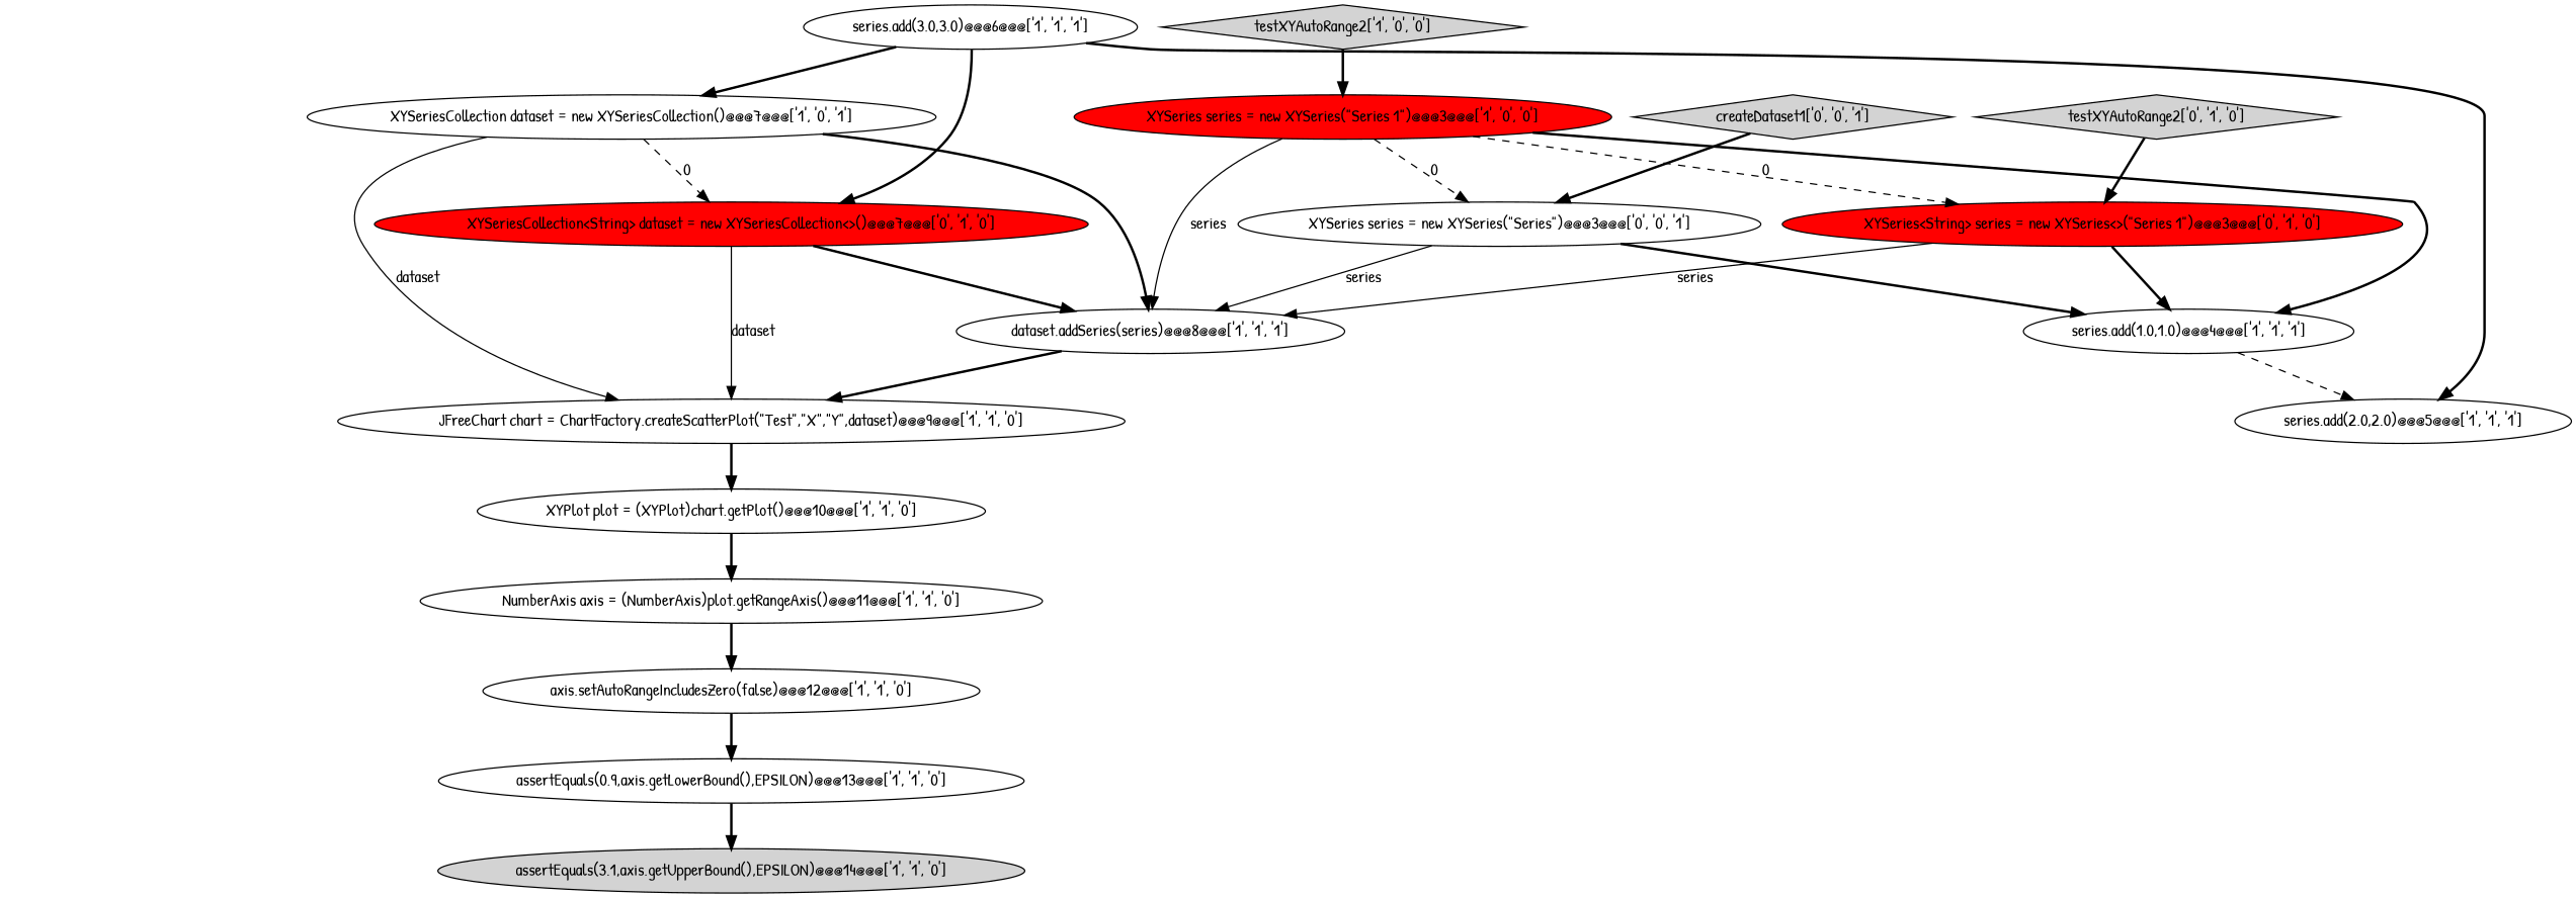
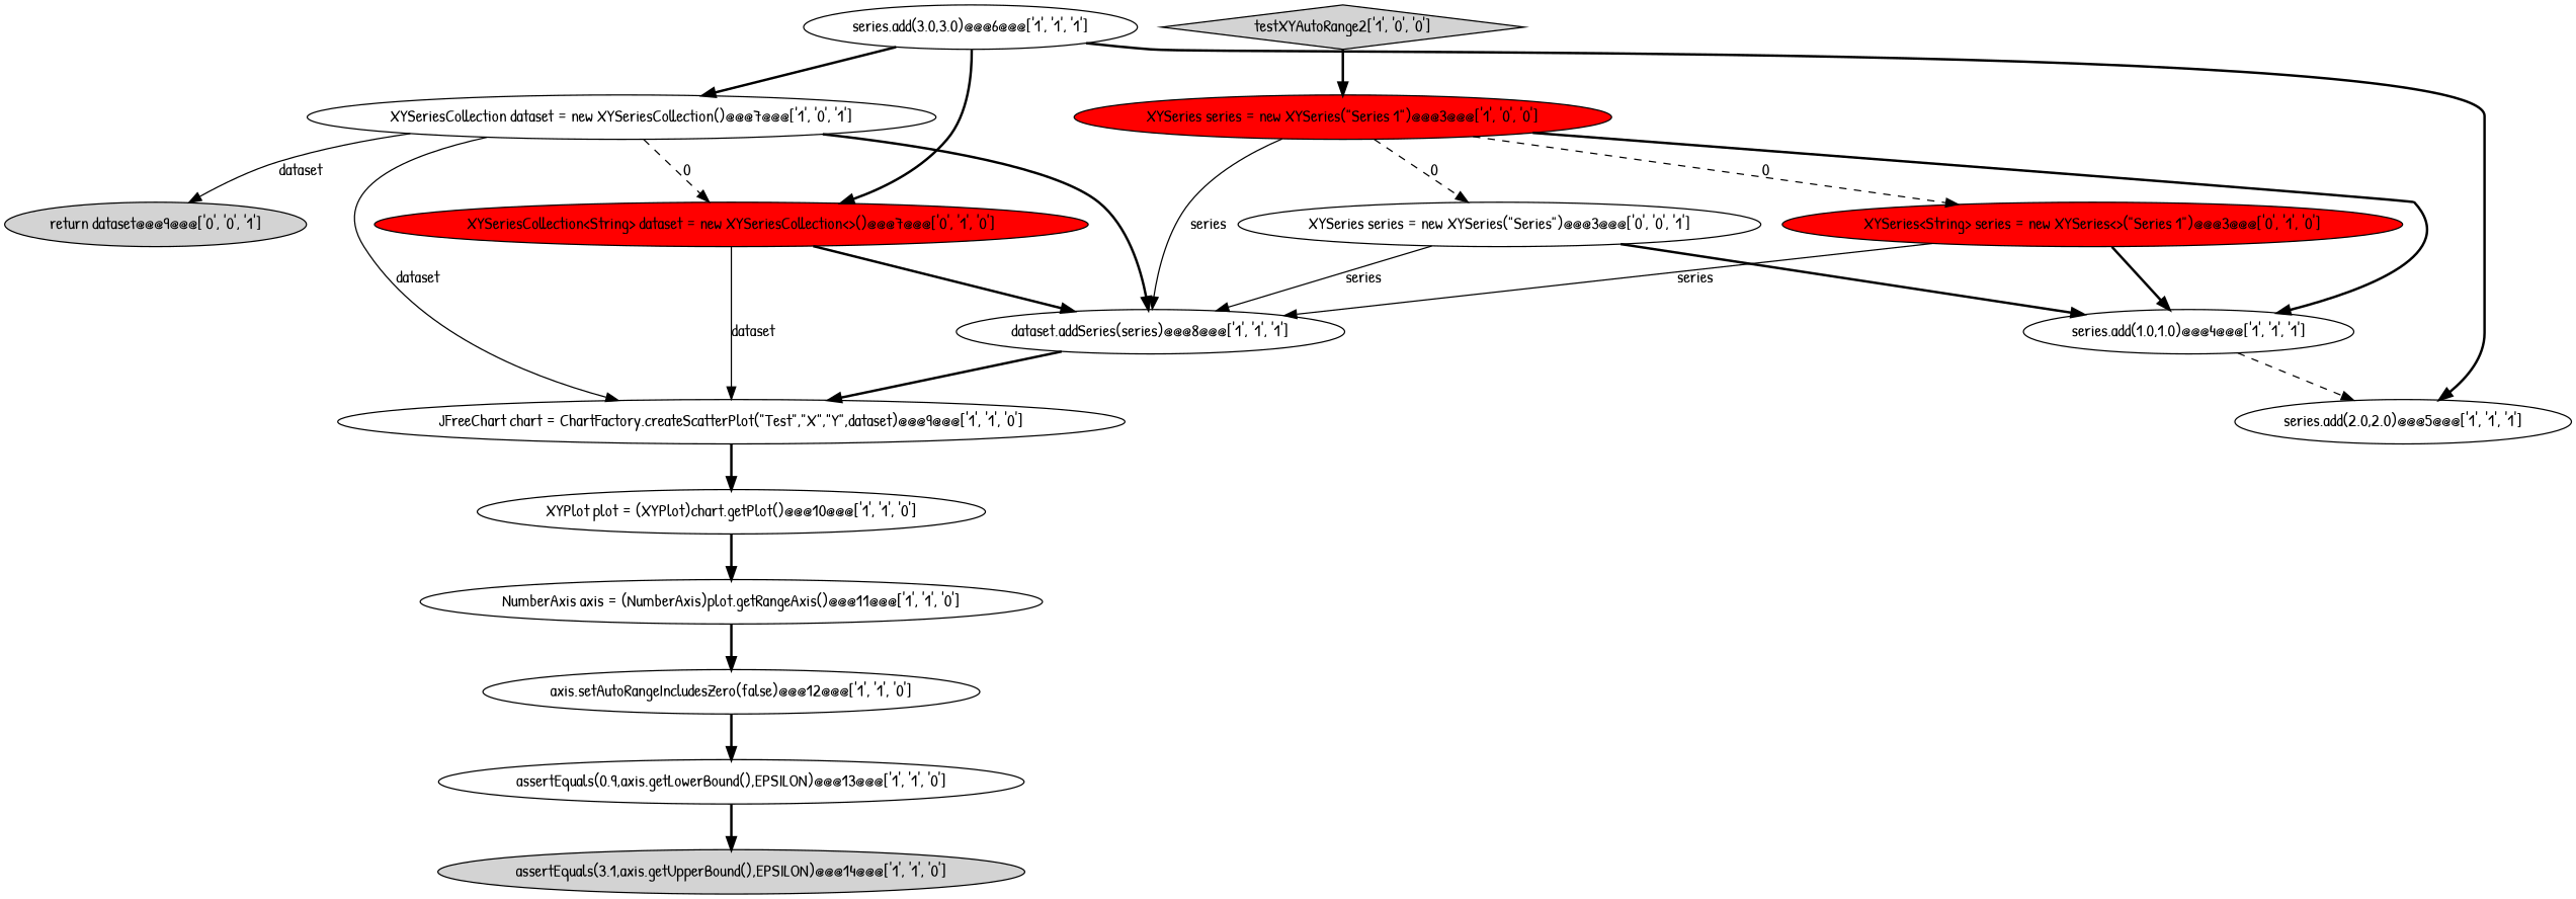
  digraph {
    fontname="Patrick Hand"
    node [fillcolor=white fontname="Patrick Hand" shape=ellipse style=filled]
    edge [fontname="Patrick Hand" style=bold]
+   n1 [fillcolor=lightgray label="return dataset@@@9@@@['0', '0', '1']"]
    n2 [label="XYSeriesCollection dataset = new XYSeriesCollection()@@@7@@@['1', '0', '1']"]
    n3 [fillcolor=red label="XYSeriesCollection<String> dataset = new XYSeriesCollection<>()@@@7@@@['0', '1', '0']"]
    n4 [label="JFreeChart chart = ChartFactory.createScatterPlot(\"Test\",\"X\",\"Y\",dataset)@@@9@@@['1', '1', '0']"]
    n5 [label="dataset.addSeries(series)@@@8@@@['1', '1', '1']"]
    n6 [label="XYPlot plot = (XYPlot)chart.getPlot()@@@10@@@['1', '1', '0']"]
    n7 [label="series.add(1.0,1.0)@@@4@@@['1', '1', '1']"]
    n8 [label="series.add(2.0,2.0)@@@5@@@['1', '1', '1']"]
    n9 [fillcolor=lightgray label="testXYAutoRange2['1', '0', '0']" shape=diamond]
    n10 [fillcolor=red label="XYSeries series = new XYSeries(\"Series 1\")@@@3@@@['1', '0', '0']"]
    n11 [label="XYSeries series = new XYSeries(\"Series\")@@@3@@@['0', '0', '1']"]
    n12 [fillcolor=red label="XYSeries<String> series = new XYSeries<>(\"Series 1\")@@@3@@@['0', '1', '0']"]
    n13 [label="assertEquals(0.9,axis.getLowerBound(),EPSILON)@@@13@@@['1', '1', '0']"]
    n14 [fillcolor=lightgray label="assertEquals(3.1,axis.getUpperBound(),EPSILON)@@@14@@@['1', '1', '0']"]
    n15 [label="axis.setAutoRangeIncludesZero(false)@@@12@@@['1', '1', '0']"]
    n16 [label="series.add(3.0,3.0)@@@6@@@['1', '1', '1']"]
    n17 [label="NumberAxis axis = (NumberAxis)plot.getRangeAxis()@@@11@@@['1', '1', '0']"]
-   n18 [fillcolor=lightgray label="createDataset1['0', '0', '1']" shape=diamond]
-   n19 [fillcolor=lightgray label="testXYAutoRange2['0', '1', '0']" shape=diamond]
+   n2 -> n1 [label=dataset style=solid]
    n2 -> n3 [label=0 style=dashed]
    n2 -> n4 [label=dataset style=solid]
    n2 -> n5
    n3 -> n4 [label=dataset style=solid]
    n3 -> n5
    n4 -> n6
    n5 -> n4
    n6 -> n17
    n7 -> n8 [style=dashed]
    n9 -> n10
    n10 -> n5 [label=series style=solid]
    n10 -> n7
    n10 -> n11 [label=0 style=dashed]
    n10 -> n12 [label=0 style=dashed]
    n11 -> n5 [label=series style=solid]
    n11 -> n7
    n12 -> n5 [label=series style=solid]
    n12 -> n7
    n13 -> n14
    n15 -> n13
    n16 -> n2
    n16 -> n3
    n16 -> n8
    n17 -> n15
-   n18 -> n11
-   n19 -> n12
  }
